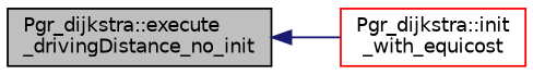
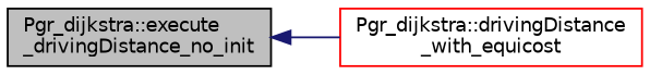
  digraph {
    rankdir=LR
    node [fontname=Helvetica fontsize=10 shape=record style=filled]
    n1 [color=black fillcolor=grey75 fontcolor=black height=0.2 label="Pgr_dijkstra::execute\l_drivingDistance_no_init" width=0.4]
-   n2 [color=red fillcolor=white height=0.2 label="Pgr_dijkstra::init\l_with_equicost" width=0.4]
+   n2 [color=red fillcolor=white height=0.2 label="Pgr_dijkstra::drivingDistance\l_with_equicost" width=0.4]
    n1 -> n2 [color=midnightblue dir=back fontname=Helvetica fontsize=10 labelfontname=Helvetica labelfontsize=10 style=solid]
  }
